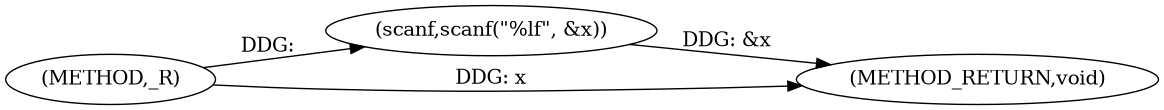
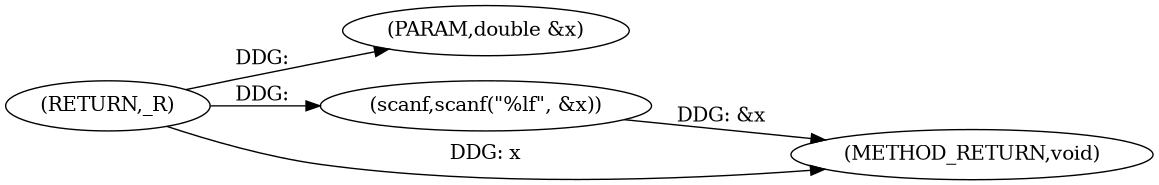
  digraph {
    rankdir=LR
-   n1 [label="(METHOD,_R)"]
+   n1 [label="(RETURN,_R)"]
+   n2 [label="(PARAM,double &x)"]
    n3 [label="(scanf,scanf(\"%lf\", &x))"]
    n4 [label="(METHOD_RETURN,void)"]
+   n1 -> n2 [label="DDG: "]
    n1 -> n3 [label="DDG: "]
    n1 -> n4 [label="DDG: x"]
    n3 -> n4 [label="DDG: &x"]
  }
